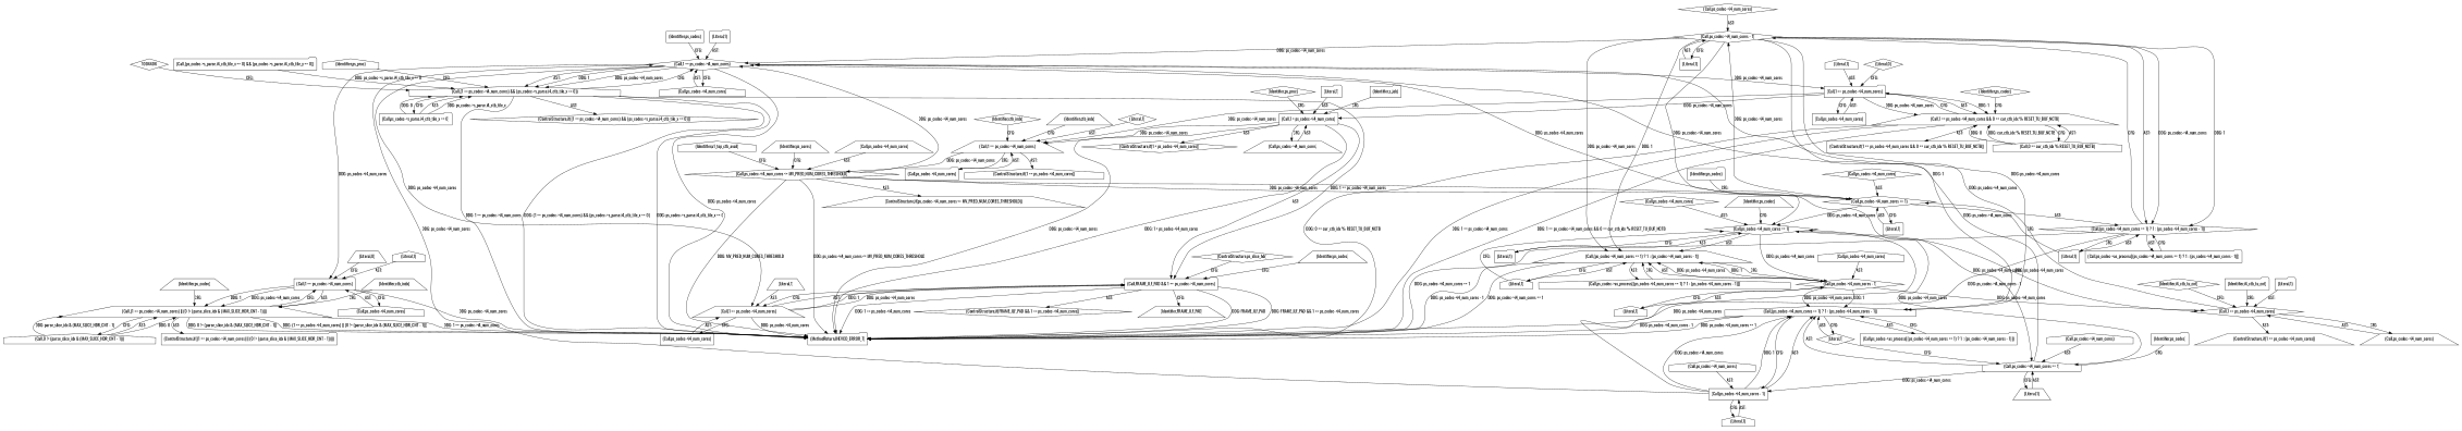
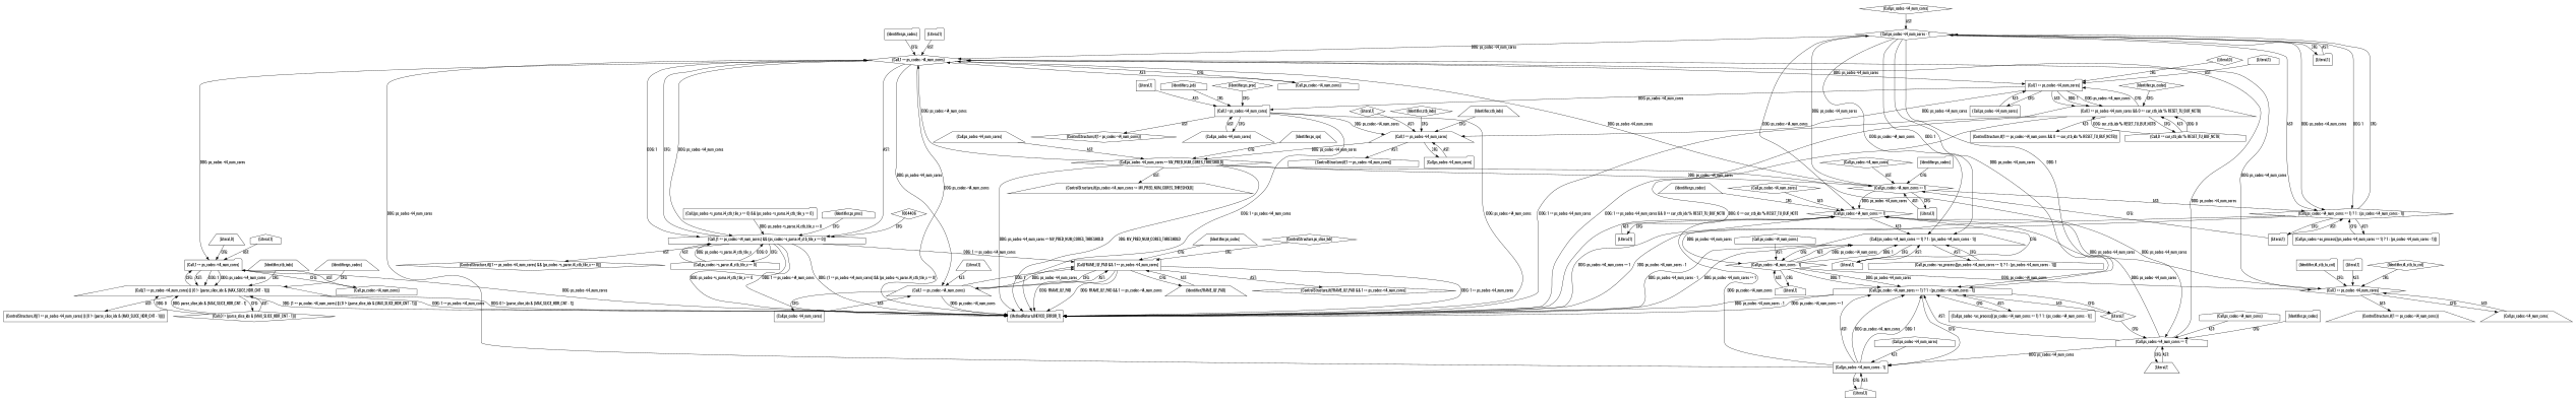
  digraph {
    fontname=Oswald
    node [fontname=Oswald shape=folder]
    edge [fontname=Oswald]
    n1 [label="(Call,ps_codec->i4_num_cores - 1)" shape=diamond]
    n2 [label="(Call,1 == ps_codec->i4_num_cores)" shape=diamond]
    n3 [label="(Call,ps_codec->i4_num_cores == 1)" shape=diamond]
    n4 [label="(Call,(ps_codec->i4_num_cores == 1) ? 1 : (ps_codec->i4_num_cores - 1))" shape=house]
    n5 [label="(Call,(ps_codec->i4_num_cores == 1) ? 1 : (ps_codec->i4_num_cores - 1))" shape=diamond]
    n6 [label="(Call,(ps_codec->i4_num_cores == 1) ? 1 : (ps_codec->i4_num_cores - 1))" shape=trapezium]
    n7 [label="(Literal,1)"]
    n8 [label="(MethodReturn,IHEVCD_ERROR_T)"]
    n9 [label="(Call,1 == ps_codec->i4_num_cores)"]
    n10 [label="(Call,(1 == ps_codec->i4_num_cores) && (ps_codec->s_parse.i4_ctb_tile_x == 0))" shape=house]
    n11 [label="(Call,1 == ps_codec->i4_num_cores)"]
    n12 [label="(Call,1 == ps_codec->i4_num_cores)" shape=trapezium]
    n13 [label="(Call,ps_codec->i4_num_cores)" shape=house]
    n14 [label="(Call,1 == ps_codec->i4_num_cores)" shape=diamond]
    n15 [label="(Call,ps_codec->i4_num_cores - 1)" shape=diamond]
    n16 [label="(Literal,1)"]
    n17 [label="(Call,ps_codec->i4_num_cores - 1)"]
    n18 [label="(Call,ps_codec->as_process[(ps_codec->i4_num_cores == 1) ? 1 : (ps_codec->i4_num_cores - 1)])"]
    n19 [label="(Literal,1)" shape=diamond]
    n20 [label="(Literal,1)"]
    n21 [label="(Call,ps_codec->as_process[(ps_codec->i4_num_cores == 1) ? 1 : (ps_codec->i4_num_cores - 1)])"]
    n22 [label="(Literal,1)" shape=house]
    n23 [label="(Call,ps_codec->as_process[(ps_codec->i4_num_cores == 1) ? 1 : (ps_codec->i4_num_cores - 1)])" shape=house]
    n24 [label="(Call,ps_codec->i4_num_cores == 1)" shape=diamond]
    n25 [label="(Literal,1)"]
    n26 [label="(Call,ps_codec->i4_num_cores <= MV_PRED_NUM_CORES_THRESHOLD)" shape=diamond]
    n27 [label="(Call,ps_codec->i4_num_cores == 1)" shape=house]
    n28 [label="(ControlStructure,if(ps_codec->i4_num_cores <= MV_PRED_NUM_CORES_THRESHOLD))" shape=trapezium]
    n29 [label="(Literal,1)" shape=trapezium]
    n30 [label="(Call,1 == ps_codec->i4_num_cores)" shape=trapezium]
    n31 [label="(Call,ps_codec->i4_num_cores)"]
    n32 [label="(ControlStructure,if(1 == ps_codec->i4_num_cores))" shape=house]
    n33 [label="(Call,1 < ps_codec->i4_num_cores)"]
    n34 [label="(ControlStructure,if(1 < ps_codec->i4_num_cores))" shape=diamond]
    n35 [label="(Call,ps_codec->i4_num_cores)" shape=trapezium]
    n36 [label="(Call,1 == ps_codec->i4_num_cores && 0 == cur_ctb_idx % RESET_TU_BUF_NCTB)" shape=trapezium]
    n37 [label="(Call,ps_codec->i4_num_cores)"]
    n38 [label="(ControlStructure,if(1 == ps_codec->i4_num_cores && 0 == cur_ctb_idx % RESET_TU_BUF_NCTB))"]
    n39 [label="(Call,0 == cur_ctb_idx % RESET_TU_BUF_NCTB)" shape=house]
    n40 [label="(Call,FRAME_ILF_PAD && 1 == ps_codec->i4_num_cores)"]
-   n41 [label="(Call,ps_codec->s_parse.i4_ctb_tile_x == 0)"]
+   n41 [label="(Call,ps_codec->s_parse.i4_ctb_tile_x == 0)" shape=house]
    n42 [label="(ControlStructure,if((1 == ps_codec->i4_num_cores) && (ps_codec->s_parse.i4_ctb_tile_x == 0)))" shape=diamond]
    n43 [label="(Call,(1 == ps_codec->i4_num_cores) || (0 != (parse_slice_idx & (MAX_SLICE_HDR_CNT - 1))))" shape=trapezium]
    n44 [label="(Call,ps_codec->i4_num_cores)" shape=house]
    n45 [label="(Call,ps_codec->i4_num_cores)"]
    n46 [label="(Call,ps_codec->i4_num_cores)" shape=trapezium]
    n47 [label="(ControlStructure,if(1 == ps_codec->i4_num_cores))" shape=trapezium]
    n48 [label="(Literal,1)" shape=house]
    n49 [label="(Literal,1)" shape=house]
    n50 [label="(Identifier,FRAME_ILF_PAD)" shape=trapezium]
    n51 [label="(ControlStructure,if(FRAME_ILF_PAD && 1 == ps_codec->i4_num_cores))" shape=diamond]
    n52 [label="(ControlStructure,if((1 == ps_codec->i4_num_cores) || (0 != (parse_slice_idx & (MAX_SLICE_HDR_CNT - 1)))))"]
-   n53 [label="(Call,0 != (parse_slice_idx & (MAX_SLICE_HDR_CNT - 1)))" shape=house]
+   n53 [label="(Call,0 != (parse_slice_idx & (MAX_SLICE_HDR_CNT - 1)))" shape=diamond]
    n54 [label="(Call,ps_codec->i4_num_cores)" shape=diamond]
    n55 [label="(Call,(ps_codec->s_parse.i4_ctb_tile_x == 0) && (ps_codec->s_parse.i4_ctb_tile_y == 0))"]
    n56 [label="(Call,ps_codec->i4_num_cores)" shape=house]
    n57 [label="(Literal,1)"]
    n58 [label="(Call,ps_codec->i4_num_cores)" shape=trapezium]
    n59 [label="(Identifier,ps_codec)" shape=trapezium]
    n60 [label="(Identifier,ps_codec)" shape=trapezium]
    n61 [label="(Identifier,ctb_indx)" shape=trapezium]
-   n62 [label="(Identifier,s_job)"]
+   n62 [label="(Identifier,s_job)" shape=house]
    n63 [label="(Identifier,ps_codec)" shape=diamond]
    n64 [label="(Identifier,ps_proc)" shape=house]
    n65 [label="(Literal,1)" shape=house]
    n66 [label="(ControlStructure,ps_slice_hdr)" shape=diamond]
    n67 [label="(Identifier,ps_codec)" shape=trapezium]
-   n68 [label="(Identifier,u1_top_ctb_avail)" shape=house]
    n69 [label="(Identifier,ps_codec)"]
    n70 [label="(Identifier,ps_codec)"]
    n71 [label="(Call,ps_codec->i4_num_cores)" shape=diamond]
    n72 [label="(Call,ps_codec->i4_num_cores)" shape=diamond]
    n73 [label="(Call,ps_codec->i4_num_cores)" shape=house]
    n74 [label="(Literal,1)"]
    n75 [label="(Identifier,ps_codec)"]
    n76 [label="(Identifier,i4_ctb_tu_cnt)"]
    n77 [label="(Literal,1)" shape=trapezium]
    n78 [label="(Identifier,ps_proc)" shape=diamond]
    n79 [label="(Call,ps_codec->i4_num_cores)" shape=house]
    n80 [label="(Literal,1)" shape=diamond]
-   n81 [label="(Identifier,ps_cores)" shape=trapezium]
+   n81 [label="(Identifier,ps_sps)" shape=trapezium]
    n82 [label="(Literal,1)"]
    n83 [label="(Identifier,i4_ctb_tu_cnt)" shape=diamond]
    n84 [label="(Literal,1)" shape=house]
    n85 [label="(Identifier,ctb_indx)" shape=diamond]
    n86 [label="(Literal,0)" shape=trapezium]
    n87 [label="(Identifier,ctb_indx)" shape=trapezium]
    n88 [label="(Literal,0)" shape=diamond]
    1004406 [shape=diamond]
    n1 -> n2 [label="DDG: ps_codec->i4_num_cores"]
    n1 -> n3 [label="DDG: ps_codec->i4_num_cores"]
    n1 -> n4 [label="DDG: ps_codec->i4_num_cores"]
    n1 -> n4 [label="DDG: 1"]
    n1 -> n5 [label="AST: "]
    n1 -> n5 [label="DDG: ps_codec->i4_num_cores"]
    n1 -> n5 [label="DDG: 1"]
    n1 -> n6 [label="DDG: ps_codec->i4_num_cores"]
    n1 -> n6 [label="DDG: 1"]
    n1 -> n7 [label="CFG: "]
    n2 -> n8 [label="DDG: ps_codec->i4_num_cores"]
    n2 -> n9 [label="DDG: ps_codec->i4_num_cores"]
    n2 -> n10 [label="AST: "]
    n2 -> n10 [label="DDG: 1"]
    n2 -> n10 [label="DDG: ps_codec->i4_num_cores"]
    n2 -> n11 [label="DDG: ps_codec->i4_num_cores"]
    n2 -> n12 [label="DDG: ps_codec->i4_num_cores"]
    n2 -> n13 [label="CFG: "]
    n3 -> n6 [label="AST: "]
    n3 -> n14 [label="DDG: ps_codec->i4_num_cores"]
    n3 -> n15 [label="DDG: ps_codec->i4_num_cores"]
    n3 -> n16 [label="CFG: "]
    n4 -> n8 [label="DDG: ps_codec->i4_num_cores - 1"]
    n4 -> n8 [label="DDG: ps_codec->i4_num_cores == 1"]
    n4 -> n17 [label="CFG: "]
    n4 -> n18 [label="AST: "]
    n4 -> n19 [label="CFG: "]
    n5 -> n1 [label="CFG: "]
    n5 -> n8 [label="DDG: ps_codec->i4_num_cores == 1"]
    n5 -> n8 [label="DDG: ps_codec->i4_num_cores - 1"]
    n5 -> n20 [label="CFG: "]
    n5 -> n21 [label="AST: "]
    n6 -> n8 [label="DDG: ps_codec->i4_num_cores - 1"]
    n6 -> n8 [label="DDG: ps_codec->i4_num_cores == 1"]
    n6 -> n15 [label="CFG: "]
    n6 -> n22 [label="CFG: "]
    n6 -> n23 [label="AST: "]
    n7 -> n1 [label="AST: "]
    n9 -> n30 [label="DDG: ps_codec->i4_num_cores"]
    n9 -> n33 [label="DDG: ps_codec->i4_num_cores"]
    n9 -> n36 [label="AST: "]
    n9 -> n36 [label="DDG: 1"]
    n9 -> n36 [label="DDG: ps_codec->i4_num_cores"]
    n9 -> n37 [label="CFG: "]
    n10 -> n2 [label="CFG: "]
    n10 -> n8 [label="DDG: (1 == ps_codec->i4_num_cores) && (ps_codec->s_parse.i4_ctb_tile_x == 0)"]
    n10 -> n8 [label="DDG: ps_codec->s_parse.i4_ctb_tile_x == 0"]
    n10 -> n8 [label="DDG: 1 == ps_codec->i4_num_cores"]
    n10 -> n40 [label="DDG: 1 == ps_codec->i4_num_cores"]
    n10 -> n41 [label="CFG: "]
    n10 -> n42 [label="AST: "]
    n11 -> n8 [label="DDG: ps_codec->i4_num_cores"]
    n11 -> n43 [label="AST: "]
    n11 -> n43 [label="DDG: 1"]
    n11 -> n43 [label="DDG: ps_codec->i4_num_cores"]
    n11 -> n44 [label="CFG: "]
    n12 -> n8 [label="DDG: ps_codec->i4_num_cores"]
    n12 -> n40 [label="AST: "]
    n12 -> n40 [label="DDG: 1"]
    n12 -> n40 [label="DDG: ps_codec->i4_num_cores"]
    n12 -> n45 [label="CFG: "]
    n13 -> n2 [label="AST: "]
    n14 -> n2 [label="DDG: ps_codec->i4_num_cores"]
    n14 -> n46 [label="CFG: "]
    n14 -> n47 [label="AST: "]
    n15 -> n4 [label="DDG: ps_codec->i4_num_cores"]
    n15 -> n4 [label="DDG: 1"]
    n15 -> n6 [label="AST: "]
    n15 -> n6 [label="DDG: ps_codec->i4_num_cores"]
    n15 -> n6 [label="DDG: 1"]
    n15 -> n14 [label="DDG: ps_codec->i4_num_cores"]
    n15 -> n48 [label="CFG: "]
    n16 -> n3 [label="AST: "]
    n17 -> n2 [label="DDG: ps_codec->i4_num_cores"]
    n17 -> n3 [label="DDG: ps_codec->i4_num_cores"]
    n17 -> n4 [label="AST: "]
    n17 -> n4 [label="DDG: ps_codec->i4_num_cores"]
    n17 -> n4 [label="DDG: 1"]
    n17 -> n49 [label="CFG: "]
    n18 -> n4 [label="CFG: "]
    n19 -> n4 [label="AST: "]
    n19 -> n27 [label="CFG: "]
    n20 -> n5 [label="AST: "]
    n20 -> n24 [label="CFG: "]
    n21 -> n5 [label="CFG: "]
    n22 -> n3 [label="CFG: "]
    n22 -> n6 [label="AST: "]
    n23 -> n6 [label="CFG: "]
    n24 -> n1 [label="DDG: ps_codec->i4_num_cores"]
    n24 -> n2 [label="DDG: ps_codec->i4_num_cores"]
    n24 -> n3 [label="DDG: ps_codec->i4_num_cores"]
    n24 -> n5 [label="AST: "]
    n24 -> n25 [label="CFG: "]
    n25 -> n24 [label="AST: "]
    n26 -> n2 [label="DDG: ps_codec->i4_num_cores"]
    n26 -> n8 [label="DDG: ps_codec->i4_num_cores <= MV_PRED_NUM_CORES_THRESHOLD"]
    n26 -> n8 [label="DDG: MV_PRED_NUM_CORES_THRESHOLD"]
    n26 -> n24 [label="DDG: ps_codec->i4_num_cores"]
    n26 -> n27 [label="DDG: ps_codec->i4_num_cores"]
    n26 -> n28 [label="AST: "]
    n27 -> n2 [label="DDG: ps_codec->i4_num_cores"]
    n27 -> n3 [label="DDG: ps_codec->i4_num_cores"]
    n27 -> n4 [label="AST: "]
    n27 -> n17 [label="DDG: ps_codec->i4_num_cores"]
    n27 -> n29 [label="CFG: "]
    n29 -> n27 [label="AST: "]
    n30 -> n26 [label="DDG: ps_codec->i4_num_cores"]
    n30 -> n31 [label="CFG: "]
    n30 -> n32 [label="AST: "]
    n31 -> n30 [label="AST: "]
    n33 -> n8 [label="DDG: 1 < ps_codec->i4_num_cores"]
    n33 -> n8 [label="DDG: ps_codec->i4_num_cores"]
    n33 -> n30 [label="DDG: ps_codec->i4_num_cores"]
    n33 -> n34 [label="AST: "]
    n33 -> n35 [label="CFG: "]
    n35 -> n33 [label="AST: "]
    n36 -> n8 [label="DDG: 1 == ps_codec->i4_num_cores && 0 == cur_ctb_idx % RESET_TU_BUF_NCTB"]
    n36 -> n8 [label="DDG: 0 == cur_ctb_idx % RESET_TU_BUF_NCTB"]
    n36 -> n8 [label="DDG: 1 == ps_codec->i4_num_cores"]
    n36 -> n9 [label="CFG: "]
    n36 -> n38 [label="AST: "]
    n36 -> n39 [label="CFG: "]
    n37 -> n9 [label="AST: "]
    n39 -> n36 [label="AST: "]
    n39 -> n36 [label="DDG: 0"]
    n39 -> n36 [label="DDG: cur_ctb_idx % RESET_TU_BUF_NCTB"]
    n40 -> n8 [label="DDG: 1 == ps_codec->i4_num_cores"]
    n40 -> n8 [label="DDG: FRAME_ILF_PAD"]
    n40 -> n8 [label="DDG: FRAME_ILF_PAD && 1 == ps_codec->i4_num_cores"]
    n40 -> n12 [label="CFG: "]
    n40 -> n50 [label="CFG: "]
    n40 -> n51 [label="AST: "]
    n41 -> n10 [label="AST: "]
    n41 -> n10 [label="DDG: ps_codec->s_parse.i4_ctb_tile_x"]
    n41 -> n10 [label="DDG: 0"]
    n43 -> n8 [label="DDG: 1 == ps_codec->i4_num_cores"]
    n43 -> n8 [label="DDG: 0 != (parse_slice_idx & (MAX_SLICE_HDR_CNT - 1))"]
    n43 -> n8 [label="DDG: (1 == ps_codec->i4_num_cores) || (0 != (parse_slice_idx & (MAX_SLICE_HDR_CNT - 1)))"]
    n43 -> n11 [label="CFG: "]
    n43 -> n52 [label="AST: "]
    n43 -> n53 [label="CFG: "]
    n44 -> n11 [label="AST: "]
    n45 -> n12 [label="AST: "]
    n46 -> n14 [label="AST: "]
    n48 -> n15 [label="AST: "]
    n49 -> n17 [label="AST: "]
-   n33 -> n40 [label="AST: "]
+   n50 -> n40 [label="AST: "]
    n53 -> n43 [label="AST: "]
    n53 -> n43 [label="DDG: 0"]
    n53 -> n43 [label="DDG: parse_slice_idx & (MAX_SLICE_HDR_CNT - 1)"]
    n54 -> n1 [label="AST: "]
    n55 -> n10 [label="DDG: ps_codec->s_parse.i4_ctb_tile_x == 0"]
    n56 -> n27 [label="AST: "]
    n57 -> n33 [label="AST: "]
    n58 -> n26 [label="AST: "]
    n59 -> n3 [label="CFG: "]
    n60 -> n40 [label="CFG: "]
    n61 -> n30 [label="CFG: "]
    n62 -> n33 [label="CFG: "]
    n63 -> n36 [label="CFG: "]
    n64 -> n10 [label="CFG: "]
    n65 -> n9 [label="AST: "]
    n66 -> n40 [label="CFG: "]
    n67 -> n43 [label="CFG: "]
-   n68 -> n26 [label="CFG: "]
    n69 -> n2 [label="CFG: "]
    n70 -> n27 [label="CFG: "]
    n71 -> n24 [label="AST: "]
    n72 -> n3 [label="AST: "]
    n73 -> n17 [label="AST: "]
    n74 -> n2 [label="AST: "]
    n75 -> n24 [label="CFG: "]
    n76 -> n14 [label="CFG: "]
    n77 -> n12 [label="AST: "]
    n78 -> n33 [label="CFG: "]
    n79 -> n15 [label="AST: "]
    n80 -> n30 [label="AST: "]
    n81 -> n26 [label="CFG: "]
    n82 -> n14 [label="AST: "]
    n83 -> n14 [label="CFG: "]
    n84 -> n11 [label="AST: "]
    n85 -> n30 [label="CFG: "]
    n86 -> n11 [label="CFG: "]
    n87 -> n43 [label="CFG: "]
    n88 -> n9 [label="CFG: "]
    1004406 -> n10 [label="CFG: "]
  }
